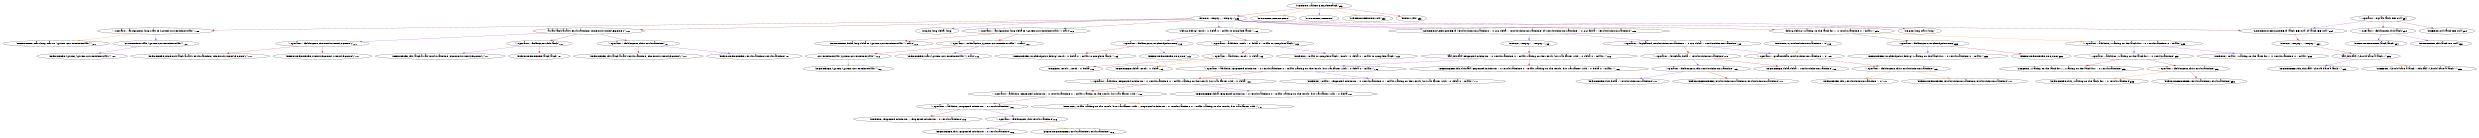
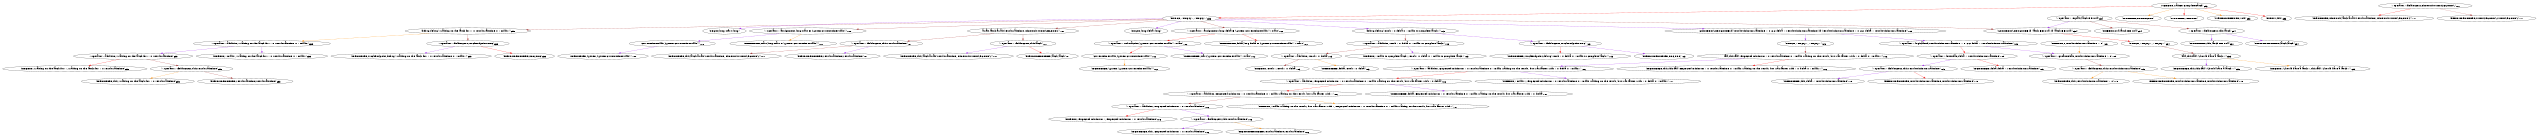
  digraph {
    edge [color=purple]
    n1 [label=<(METHOD,waitForCompleteLatch)<SUB>693</SUB>>]
    n2 [label=<(PARAM,this)<SUB>693</SUB>>]
    n3 [label=<(BLOCK,&lt;empty&gt;,&lt;empty&gt;)<SUB>693</SUB>>]
    n4 [label=<(MODIFIER,PROTECTED)>]
    n5 [label=<(MODIFIER,VIRTUAL)>]
    n6 [label=<(METHOD_RETURN,void)<SUB>693</SUB>>]
    n7 [label=<(CONTROL_STRUCTURE,if (latch == null),if (latch == null))<SUB>694</SUB>>]
    n8 [label=<(debug,debug(&quot;Waiting on the latch for: &quot; + resultWaitTime + &quot; millis&quot;))<SUB>699</SUB>>]
    n9 [label=<(LOCAL,long start: long)>]
    n10 [label=<(&lt;operator&gt;.assignment,long start = System.currentTimeMillis())<SUB>700</SUB>>]
    n11 [label=<(await,latch.await(resultWaitTime, TimeUnit.MILLISECONDS))<SUB>701</SUB>>]
    n12 [label=<(LOCAL,long delta: long)>]
    n13 [label=<(&lt;operator&gt;.assignment,long delta = System.currentTimeMillis() - start)<SUB>702</SUB>>]
    n14 [label=<(debug,debug(&quot;Took &quot; + delta + &quot; millis to complete latch&quot;))<SUB>703</SUB>>]
    n15 [label=<(CONTROL_STRUCTURE,if (resultMinimumWaitTime &gt; 0 &amp;&amp; delta &lt; resultMinimumWaitTime),if (resultMinimumWaitTime &gt; 0 &amp;&amp; delta &lt; resultMinimumWaitTime))<SUB>705</SUB>>]
    n16 [label=<(BLOCK,&lt;empty&gt;,&lt;empty&gt;)<SUB>694</SUB>>]
    n17 [label=<(&lt;operator&gt;.fieldAccess,MockEndpoint.LOG)<SUB>699</SUB>>]
    n18 [label=<(&lt;operator&gt;.addition,&quot;Waiting on the latch for: &quot; + resultWaitTime + &quot; millis&quot;)<SUB>699</SUB>>]
    n19 [label=<(IDENTIFIER,start,long start = System.currentTimeMillis())<SUB>700</SUB>>]
    n20 [label=<(currentTimeMillis,System.currentTimeMillis())<SUB>700</SUB>>]
    n21 [label=<(&lt;operator&gt;.fieldAccess,this.latch)<SUB>701</SUB>>]
    n22 [label=<(&lt;operator&gt;.fieldAccess,this.resultWaitTime)<SUB>701</SUB>>]
    n23 [label=<(&lt;operator&gt;.fieldAccess,TimeUnit.MILLISECONDS)<SUB>701</SUB>>]
    n24 [label=<(IDENTIFIER,delta,long delta = System.currentTimeMillis() - start)<SUB>702</SUB>>]
    n25 [label=<(&lt;operator&gt;.subtraction,System.currentTimeMillis() - start)<SUB>702</SUB>>]
    n26 [label=<(&lt;operator&gt;.fieldAccess,MockEndpoint.LOG)<SUB>703</SUB>>]
    n27 [label=<(&lt;operator&gt;.addition,&quot;Took &quot; + delta + &quot; millis to complete latch&quot;)<SUB>703</SUB>>]
    n28 [label=<(&lt;operator&gt;.logicalAnd,resultMinimumWaitTime &gt; 0 &amp;&amp; delta &lt; resultMinimumWaitTime)<SUB>705</SUB>>]
    n29 [label=<(BLOCK,&lt;empty&gt;,&lt;empty&gt;)<SUB>705</SUB>>]
    n30 [label=<(&lt;operator&gt;.equals,latch == null)<SUB>694</SUB>>]
    n31 [label=<(&lt;operator&gt;.fieldAccess,this.latch)<SUB>694</SUB>>]
    n32 [label=<(LITERAL,null,latch == null)<SUB>694</SUB>>]
    n33 [label=<(fail,this.fail(&quot;Should have a latch!&quot;))<SUB>695</SUB>>]
    n34 [label=<(IDENTIFIER,this,latch == null)<SUB>691</SUB>>]
    n35 [label=<(FIELD_IDENTIFIER,latch,latch)<SUB>694</SUB>>]
    n36 [label=<(IDENTIFIER,this,this.fail(&quot;Should have a latch!&quot;))<SUB>695</SUB>>]
    n37 [label=<(LITERAL,&quot;Should have a latch!&quot;,this.fail(&quot;Should have a latch!&quot;))<SUB>695</SUB>>]
    n38 [label=<(IDENTIFIER,MockEndpoint,debug(&quot;Waiting on the latch for: &quot; + resultWaitTime + &quot; millis&quot;))<SUB>699</SUB>>]
    n39 [label=<(FIELD_IDENTIFIER,LOG,LOG)<SUB>699</SUB>>]
    n40 [label=<(&lt;operator&gt;.addition,&quot;Waiting on the latch for: &quot; + resultWaitTime)<SUB>699</SUB>>]
    n41 [label=<(LITERAL,&quot; millis&quot;,&quot;Waiting on the latch for: &quot; + resultWaitTime + &quot; millis&quot;)<SUB>699</SUB>>]
    n42 [label=<(LITERAL,&quot;Waiting on the latch for: &quot;,&quot;Waiting on the latch for: &quot; + resultWaitTime)<SUB>699</SUB>>]
    n43 [label=<(&lt;operator&gt;.fieldAccess,this.resultWaitTime)<SUB>699</SUB>>]
    n44 [label=<(IDENTIFIER,this,&quot;Waiting on the latch for: &quot; + resultWaitTime)<SUB>699</SUB>>]
    n45 [label=<(FIELD_IDENTIFIER,resultWaitTime,resultWaitTime)<SUB>699</SUB>>]
    n46 [label=<(IDENTIFIER,System,System.currentTimeMillis())<SUB>700</SUB>>]
    n47 [label=<(IDENTIFIER,this,latch.await(resultWaitTime, TimeUnit.MILLISECONDS))<SUB>701</SUB>>]
    n48 [label=<(FIELD_IDENTIFIER,latch,latch)<SUB>701</SUB>>]
    n49 [label=<(IDENTIFIER,this,latch.await(resultWaitTime, TimeUnit.MILLISECONDS))<SUB>701</SUB>>]
    n50 [label=<(FIELD_IDENTIFIER,resultWaitTime,resultWaitTime)<SUB>701</SUB>>]
    n51 [label=<(IDENTIFIER,TimeUnit,latch.await(resultWaitTime, TimeUnit.MILLISECONDS))<SUB>701</SUB>>]
    n52 [label=<(FIELD_IDENTIFIER,MILLISECONDS,MILLISECONDS)<SUB>701</SUB>>]
    n53 [label=<(currentTimeMillis,System.currentTimeMillis())<SUB>702</SUB>>]
    n54 [label=<(IDENTIFIER,start,System.currentTimeMillis() - start)<SUB>702</SUB>>]
    n55 [label=<(IDENTIFIER,System,System.currentTimeMillis())<SUB>702</SUB>>]
    n56 [label=<(IDENTIFIER,MockEndpoint,debug(&quot;Took &quot; + delta + &quot; millis to complete latch&quot;))<SUB>703</SUB>>]
    n57 [label=<(FIELD_IDENTIFIER,LOG,LOG)<SUB>703</SUB>>]
    n58 [label=<(&lt;operator&gt;.addition,&quot;Took &quot; + delta)<SUB>703</SUB>>]
    n59 [label=<(LITERAL,&quot; millis to complete latch&quot;,&quot;Took &quot; + delta + &quot; millis to complete latch&quot;)<SUB>703</SUB>>]
    n60 [label=<(LITERAL,&quot;Took &quot;,&quot;Took &quot; + delta)<SUB>703</SUB>>]
    n61 [label=<(IDENTIFIER,delta,&quot;Took &quot; + delta)<SUB>703</SUB>>]
    n62 [label=<(&lt;operator&gt;.greaterThan,resultMinimumWaitTime &gt; 0)<SUB>705</SUB>>]
    n63 [label=<(&lt;operator&gt;.lessThan,delta &lt; resultMinimumWaitTime)<SUB>705</SUB>>]
    n64 [label=<(fail,this.fail(&quot;Expected minimum &quot; + resultWaitTime + &quot; millis waiting on the result, but was faster with &quot; + delta + &quot; millis.&quot;))<SUB>706</SUB>>]
    n65 [label=<(&lt;operator&gt;.fieldAccess,this.resultMinimumWaitTime)<SUB>705</SUB>>]
    n66 [label=<(IDENTIFIER,delta,delta &lt; resultMinimumWaitTime)<SUB>705</SUB>>]
    n67 [label=<(&lt;operator&gt;.fieldAccess,this.resultMinimumWaitTime)<SUB>705</SUB>>]
    n68 [label=<(IDENTIFIER,this,resultMinimumWaitTime &gt; 0)<SUB>705</SUB>>]
    n69 [label=<(FIELD_IDENTIFIER,resultMinimumWaitTime,resultMinimumWaitTime)<SUB>705</SUB>>]
    n70 [label=<(LITERAL,0,resultMinimumWaitTime &gt; 0)<SUB>705</SUB>>]
    n71 [label=<(IDENTIFIER,this,delta &lt; resultMinimumWaitTime)<SUB>705</SUB>>]
    n72 [label=<(FIELD_IDENTIFIER,resultMinimumWaitTime,resultMinimumWaitTime)<SUB>705</SUB>>]
    n73 [label=<(IDENTIFIER,this,this.fail(&quot;Expected minimum &quot; + resultWaitTime + &quot; millis waiting on the result, but was faster with &quot; + delta + &quot; millis.&quot;))<SUB>706</SUB>>]
    n74 [label=<(&lt;operator&gt;.addition,&quot;Expected minimum &quot; + resultWaitTime + &quot; millis waiting on the result, but was faster with &quot; + delta + &quot; millis.&quot;)<SUB>706</SUB>>]
    n75 [label=<(&lt;operator&gt;.addition,&quot;Expected minimum &quot; + resultWaitTime + &quot; millis waiting on the result, but was faster with &quot; + delta)<SUB>706</SUB>>]
    n76 [label=<(LITERAL,&quot; millis.&quot;,&quot;Expected minimum &quot; + resultWaitTime + &quot; millis waiting on the result, but was faster with &quot; + delta + &quot; millis.&quot;)<SUB>707</SUB>>]
    n77 [label=<(&lt;operator&gt;.addition,&quot;Expected minimum &quot; + resultWaitTime + &quot; millis waiting on the result, but was faster with &quot;)<SUB>706</SUB>>]
    n78 [label=<(IDENTIFIER,delta,&quot;Expected minimum &quot; + resultWaitTime + &quot; millis waiting on the result, but was faster with &quot; + delta)<SUB>707</SUB>>]
    n79 [label=<(&lt;operator&gt;.addition,&quot;Expected minimum &quot; + resultWaitTime)<SUB>706</SUB>>]
    n80 [label=<(LITERAL,&quot; millis waiting on the result, but was faster with &quot;,&quot;Expected minimum &quot; + resultWaitTime + &quot; millis waiting on the result, but was faster with &quot;)<SUB>707</SUB>>]
    n81 [label=<(LITERAL,&quot;Expected minimum &quot;,&quot;Expected minimum &quot; + resultWaitTime)<SUB>706</SUB>>]
    n82 [label=<(&lt;operator&gt;.fieldAccess,this.resultWaitTime)<SUB>706</SUB>>]
    n83 [label=<(IDENTIFIER,this,&quot;Expected minimum &quot; + resultWaitTime)<SUB>706</SUB>>]
    n84 [label=<(FIELD_IDENTIFIER,resultWaitTime,resultWaitTime)<SUB>706</SUB>>]
    n1 -> n2 [color=red]
    n1 -> n3 [color=red]
    n1 -> n4 [color=darkorange]
-   n1 -> n5
+   n1 -> n5 [color=red]
    n1 -> n6 [color=darkorange]
    n3 -> n7 [color=brown]
    n3 -> n8 [color=brown]
    n3 -> n9
    n3 -> n10 [color=brown]
    n3 -> n11 [color=brown]
    n3 -> n12
    n3 -> n13 [color=brown]
    n3 -> n14
    n3 -> n15
    n7 -> n16 [color=red]
    n8 -> n17 [color=brown]
    n8 -> n18 [color=darkorange]
    n10 -> n19 [color=darkorange]
    n10 -> n20
    n11 -> n21 [color=brown]
    n11 -> n22 [color=brown]
-   n11 -> n23
    n13 -> n24 [color=red]
    n13 -> n25 [color=red]
    n14 -> n26
    n14 -> n27 [color=brown]
    n15 -> n28
    n15 -> n29
    n16 -> n33 [color=brown]
    n17 -> n38
    n17 -> n39 [color=red]
    n18 -> n40
    n18 -> n41
    n20 -> n46
    n21 -> n47
    n21 -> n48 [color=red]
    n22 -> n49 [color=brown]
    n22 -> n50
    n23 -> n51 [color=red]
    n23 -> n52 [color=brown]
    n25 -> n53 [color=red]
    n25 -> n54
    n26 -> n56 [color=red]
    n26 -> n57
    n27 -> n58 [color=brown]
    n27 -> n59
    n28 -> n62
    n28 -> n63 [color=red]
    n29 -> n64 [color=brown]
    n30 -> n7
    n30 -> n31 [color=brown]
    n30 -> n32 [color=brown]
    n31 -> n34
    n31 -> n35
    n33 -> n36
    n33 -> n37 [color=darkorange]
    n40 -> n42 [color=red]
    n40 -> n43 [color=brown]
    n43 -> n44 [color=darkorange]
    n43 -> n45 [color=brown]
    n53 -> n55 [color=darkorange]
    n58 -> n60 [color=brown]
    n58 -> n61 [color=darkorange]
    n62 -> n65 [color=brown]
    n63 -> n66 [color=red]
    n63 -> n67
    n64 -> n73 [color=red]
    n64 -> n74
    n65 -> n68 [color=darkorange]
    n65 -> n69 [color=darkorange]
    n67 -> n71
    n67 -> n72 [color=red]
    n70 -> n62 [color=darkorange]
    n74 -> n75 [color=red]
    n74 -> n76
    n75 -> n77 [color=red]
    n75 -> n78
    n77 -> n79 [color=brown]
    n77 -> n80 [color=darkorange]
    n79 -> n81 [color=red]
    n79 -> n82
    n82 -> n83
    n82 -> n84 [color=darkorange]
  }
